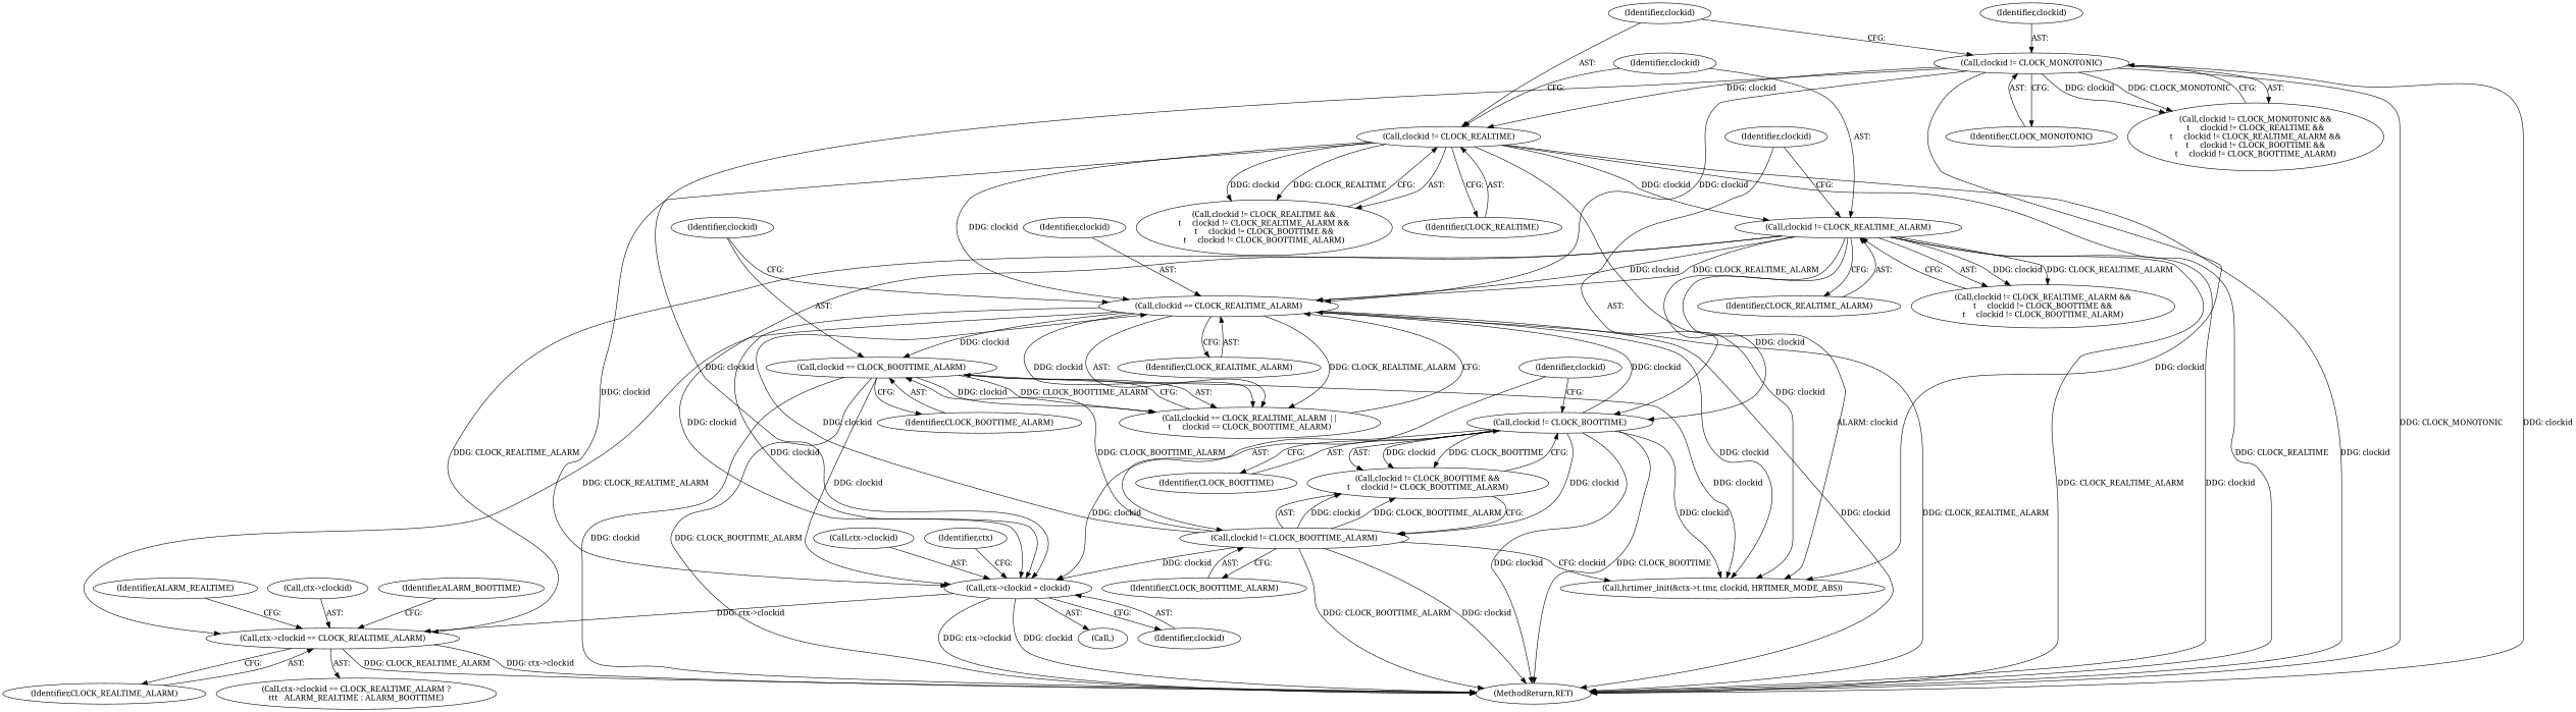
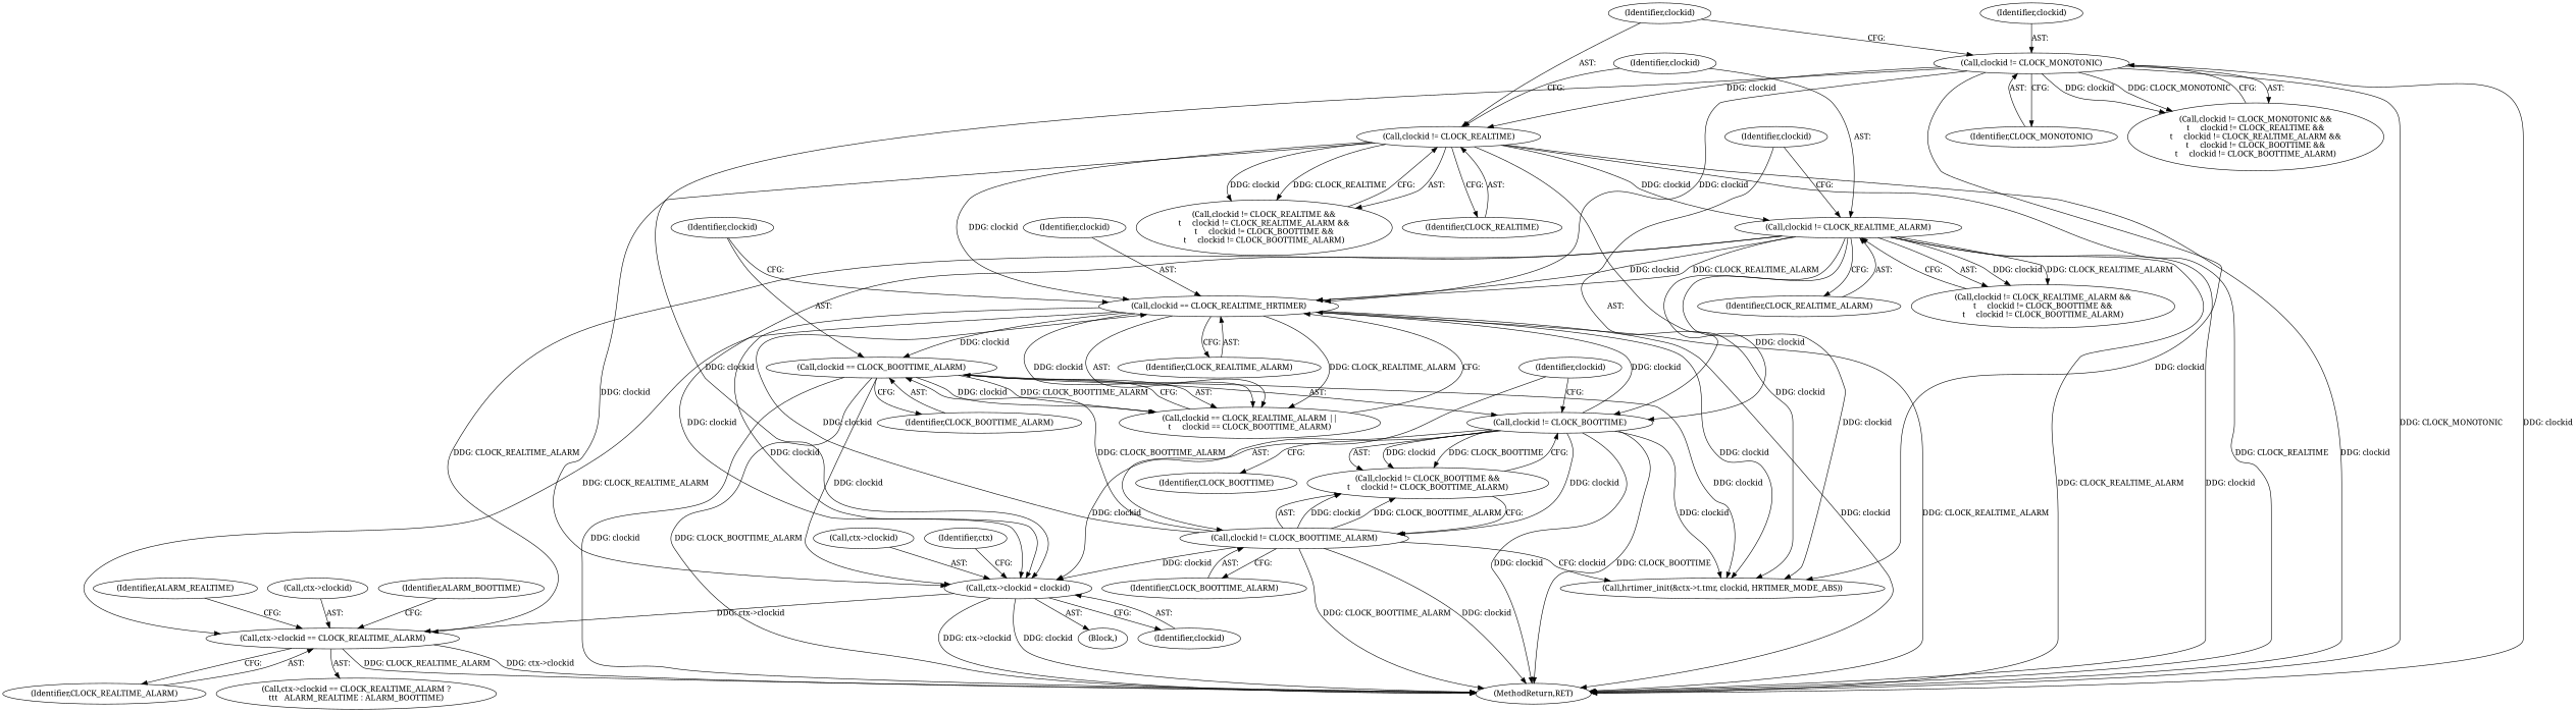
  digraph {
    fontname="Noto Serif"
    node [fontname="Noto Serif"]
    edge [fontname="Noto Serif"]
    n1 [label="(Call,ctx->clockid = clockid)"]
    n2 [label="(Call,ctx->clockid == CLOCK_REALTIME_ALARM)"]
    n3 [label="(MethodReturn,RET)"]
-   n4 [label="(Call,)"]
+   n4 [label="(Block,)"]
    n5 [label="(Identifier,clockid)"]
    n6 [label="(Call,ctx->clockid == CLOCK_REALTIME_ALARM ?\n\t\t\t   ALARM_REALTIME : ALARM_BOOTTIME)"]
    n7 [label="(Identifier,CLOCK_REALTIME_ALARM)"]
    n8 [label="(Call,clockid != CLOCK_MONOTONIC)"]
    n9 [label="(Call,clockid != CLOCK_REALTIME)"]
-   n10 [label="(Call,clockid == CLOCK_REALTIME_ALARM)"]
+   n10 [label="(Call,clockid == CLOCK_REALTIME_HRTIMER)"]
    n11 [label="(Identifier,CLOCK_MONOTONIC)"]
    n12 [label="(Call,hrtimer_init(&ctx->t.tmr, clockid, HRTIMER_MODE_ABS))"]
    n13 [label="(Call,clockid != CLOCK_MONOTONIC &&\n\t     clockid != CLOCK_REALTIME &&\n\t     clockid != CLOCK_REALTIME_ALARM &&\n\t     clockid != CLOCK_BOOTTIME &&\n\t     clockid != CLOCK_BOOTTIME_ALARM)"]
    n14 [label="(Call,clockid != CLOCK_REALTIME_ALARM)"]
    n15 [label="(Call,clockid != CLOCK_REALTIME &&\n\t     clockid != CLOCK_REALTIME_ALARM &&\n\t     clockid != CLOCK_BOOTTIME &&\n\t     clockid != CLOCK_BOOTTIME_ALARM)"]
    n16 [label="(Identifier,CLOCK_REALTIME)"]
    n17 [label="(Call,clockid == CLOCK_BOOTTIME_ALARM)"]
    n18 [label="(Call,clockid == CLOCK_REALTIME_ALARM ||\n\t     clockid == CLOCK_BOOTTIME_ALARM)"]
    n19 [label="(Identifier,CLOCK_REALTIME_ALARM)"]
    n20 [label="(Call,clockid != CLOCK_BOOTTIME)"]
    n21 [label="(Call,clockid != CLOCK_REALTIME_ALARM &&\n\t     clockid != CLOCK_BOOTTIME &&\n\t     clockid != CLOCK_BOOTTIME_ALARM)"]
    n22 [label="(Identifier,CLOCK_REALTIME_ALARM)"]
    n23 [label="(Call,clockid != CLOCK_BOOTTIME_ALARM)"]
    n24 [label="(Identifier,CLOCK_BOOTTIME)"]
    n25 [label="(Call,clockid != CLOCK_BOOTTIME &&\n\t     clockid != CLOCK_BOOTTIME_ALARM)"]
    n26 [label="(Identifier,CLOCK_BOOTTIME_ALARM)"]
    n27 [label="(Identifier,CLOCK_BOOTTIME_ALARM)"]
    n28 [label="(Identifier,ALARM_REALTIME)"]
    n29 [label="(Identifier,clockid)"]
    n30 [label="(Identifier,clockid)"]
    n31 [label="(Call,ctx->clockid)"]
    n32 [label="(Identifier,clockid)"]
    n33 [label="(Identifier,clockid)"]
    n34 [label="(Identifier,ctx)"]
    n35 [label="(Call,ctx->clockid)"]
    n36 [label="(Identifier,clockid)"]
    n37 [label="(Identifier,clockid)"]
    n38 [label="(Identifier,clockid)"]
    n39 [label="(Identifier,ALARM_BOOTTIME)"]
    n1 -> n2 [label="DDG: ctx->clockid"]
    n1 -> n3 [label="DDG: clockid"]
    n1 -> n3 [label="DDG: ctx->clockid"]
    n1 -> n4 [label="AST: "]
    n1 -> n5 [label="CFG: "]
    n2 -> n3 [label="DDG: ctx->clockid"]
    n2 -> n3 [label="DDG: CLOCK_REALTIME_ALARM"]
    n2 -> n6 [label="AST: "]
    n2 -> n7 [label="CFG: "]
    n5 -> n1 [label="AST: "]
    n7 -> n2 [label="AST: "]
    n8 -> n1 [label="DDG: clockid"]
    n8 -> n3 [label="DDG: CLOCK_MONOTONIC"]
    n8 -> n3 [label="DDG: clockid"]
    n8 -> n9 [label="DDG: clockid"]
    n8 -> n10 [label="DDG: clockid"]
    n8 -> n11 [label="CFG: "]
    n8 -> n12 [label="DDG: clockid"]
    n8 -> n13 [label="AST: "]
    n8 -> n13 [label="DDG: clockid"]
    n8 -> n13 [label="DDG: CLOCK_MONOTONIC"]
    n9 -> n1 [label="DDG: clockid"]
    n9 -> n3 [label="DDG: CLOCK_REALTIME"]
    n9 -> n3 [label="DDG: clockid"]
    n9 -> n10 [label="DDG: clockid"]
    n9 -> n12 [label="DDG: clockid"]
    n9 -> n14 [label="DDG: clockid"]
    n9 -> n15 [label="AST: "]
    n9 -> n15 [label="DDG: clockid"]
    n9 -> n15 [label="DDG: CLOCK_REALTIME"]
    n9 -> n16 [label="CFG: "]
    n10 -> n1 [label="DDG: clockid"]
    n10 -> n2 [label="DDG: CLOCK_REALTIME_ALARM"]
    n10 -> n3 [label="DDG: clockid"]
    n10 -> n3 [label="DDG: CLOCK_REALTIME_ALARM"]
    n10 -> n12 [label="DDG: clockid"]
    n10 -> n17 [label="DDG: clockid"]
    n10 -> n18 [label="AST: "]
    n10 -> n18 [label="DDG: clockid"]
    n10 -> n18 [label="DDG: CLOCK_REALTIME_ALARM"]
    n10 -> n19 [label="CFG: "]
    n11 -> n8 [label="AST: "]
    n13 -> n8 [label="CFG: "]
    n14 -> n1 [label="DDG: clockid"]
    n14 -> n2 [label="DDG: CLOCK_REALTIME_ALARM"]
    n14 -> n3 [label="DDG: CLOCK_REALTIME_ALARM"]
    n14 -> n3 [label="DDG: clockid"]
    n14 -> n10 [label="DDG: clockid"]
    n14 -> n10 [label="DDG: CLOCK_REALTIME_ALARM"]
-   n14 -> n12 [label="ALARM: clockid"]
+   n14 -> n12 [label="DDG: clockid"]
    n14 -> n20 [label="DDG: clockid"]
    n14 -> n21 [label="AST: "]
    n14 -> n21 [label="DDG: clockid"]
    n14 -> n21 [label="DDG: CLOCK_REALTIME_ALARM"]
    n14 -> n22 [label="CFG: "]
    n15 -> n9 [label="CFG: "]
    n16 -> n9 [label="AST: "]
    n17 -> n1 [label="DDG: clockid"]
    n17 -> n3 [label="DDG: clockid"]
    n17 -> n3 [label="DDG: CLOCK_BOOTTIME_ALARM"]
    n17 -> n12 [label="DDG: clockid"]
    n17 -> n18 [label="AST: "]
    n17 -> n18 [label="DDG: clockid"]
    n17 -> n18 [label="DDG: CLOCK_BOOTTIME_ALARM"]
    n17 -> n27 [label="CFG: "]
    n18 -> n10 [label="CFG: "]
    n18 -> n17 [label="CFG: "]
    n19 -> n10 [label="AST: "]
    n20 -> n1 [label="DDG: clockid"]
    n20 -> n3 [label="DDG: CLOCK_BOOTTIME"]
    n20 -> n3 [label="DDG: clockid"]
    n20 -> n10 [label="DDG: clockid"]
    n20 -> n12 [label="DDG: clockid"]
    n20 -> n23 [label="DDG: clockid"]
    n20 -> n24 [label="CFG: "]
    n20 -> n25 [label="AST: "]
    n20 -> n25 [label="DDG: clockid"]
    n20 -> n25 [label="DDG: CLOCK_BOOTTIME"]
    n21 -> n14 [label="CFG: "]
    n22 -> n14 [label="AST: "]
    n23 -> n1 [label="DDG: clockid"]
    n23 -> n3 [label="DDG: CLOCK_BOOTTIME_ALARM"]
    n23 -> n3 [label="DDG: clockid"]
    n23 -> n10 [label="DDG: clockid"]
    n23 -> n12 [label="CFG: clockid"]
    n23 -> n17 [label="DDG: CLOCK_BOOTTIME_ALARM"]
    n23 -> n25 [label="AST: "]
    n23 -> n25 [label="DDG: clockid"]
    n23 -> n25 [label="DDG: CLOCK_BOOTTIME_ALARM"]
    n23 -> n26 [label="CFG: "]
-   n24 -> n20 [label="AST: "]
+   n17 -> n20 [label="AST: "]
    n25 -> n20 [label="CFG: "]
    n25 -> n23 [label="CFG: "]
    n26 -> n23 [label="AST: "]
    n27 -> n17 [label="AST: "]
    n28 -> n2 [label="CFG: "]
    n29 -> n14 [label="CFG: "]
    n29 -> n20 [label="AST: "]
    n30 -> n8 [label="CFG: "]
    n30 -> n9 [label="AST: "]
    n31 -> n1 [label="AST: "]
    n32 -> n10 [label="AST: "]
    n33 -> n8 [label="AST: "]
    n34 -> n1 [label="CFG: "]
    n35 -> n2 [label="AST: "]
    n36 -> n9 [label="CFG: "]
    n36 -> n14 [label="AST: "]
    n37 -> n10 [label="CFG: "]
    n37 -> n17 [label="AST: "]
    n38 -> n20 [label="CFG: "]
    n38 -> n23 [label="AST: "]
    n39 -> n2 [label="CFG: "]
  }
